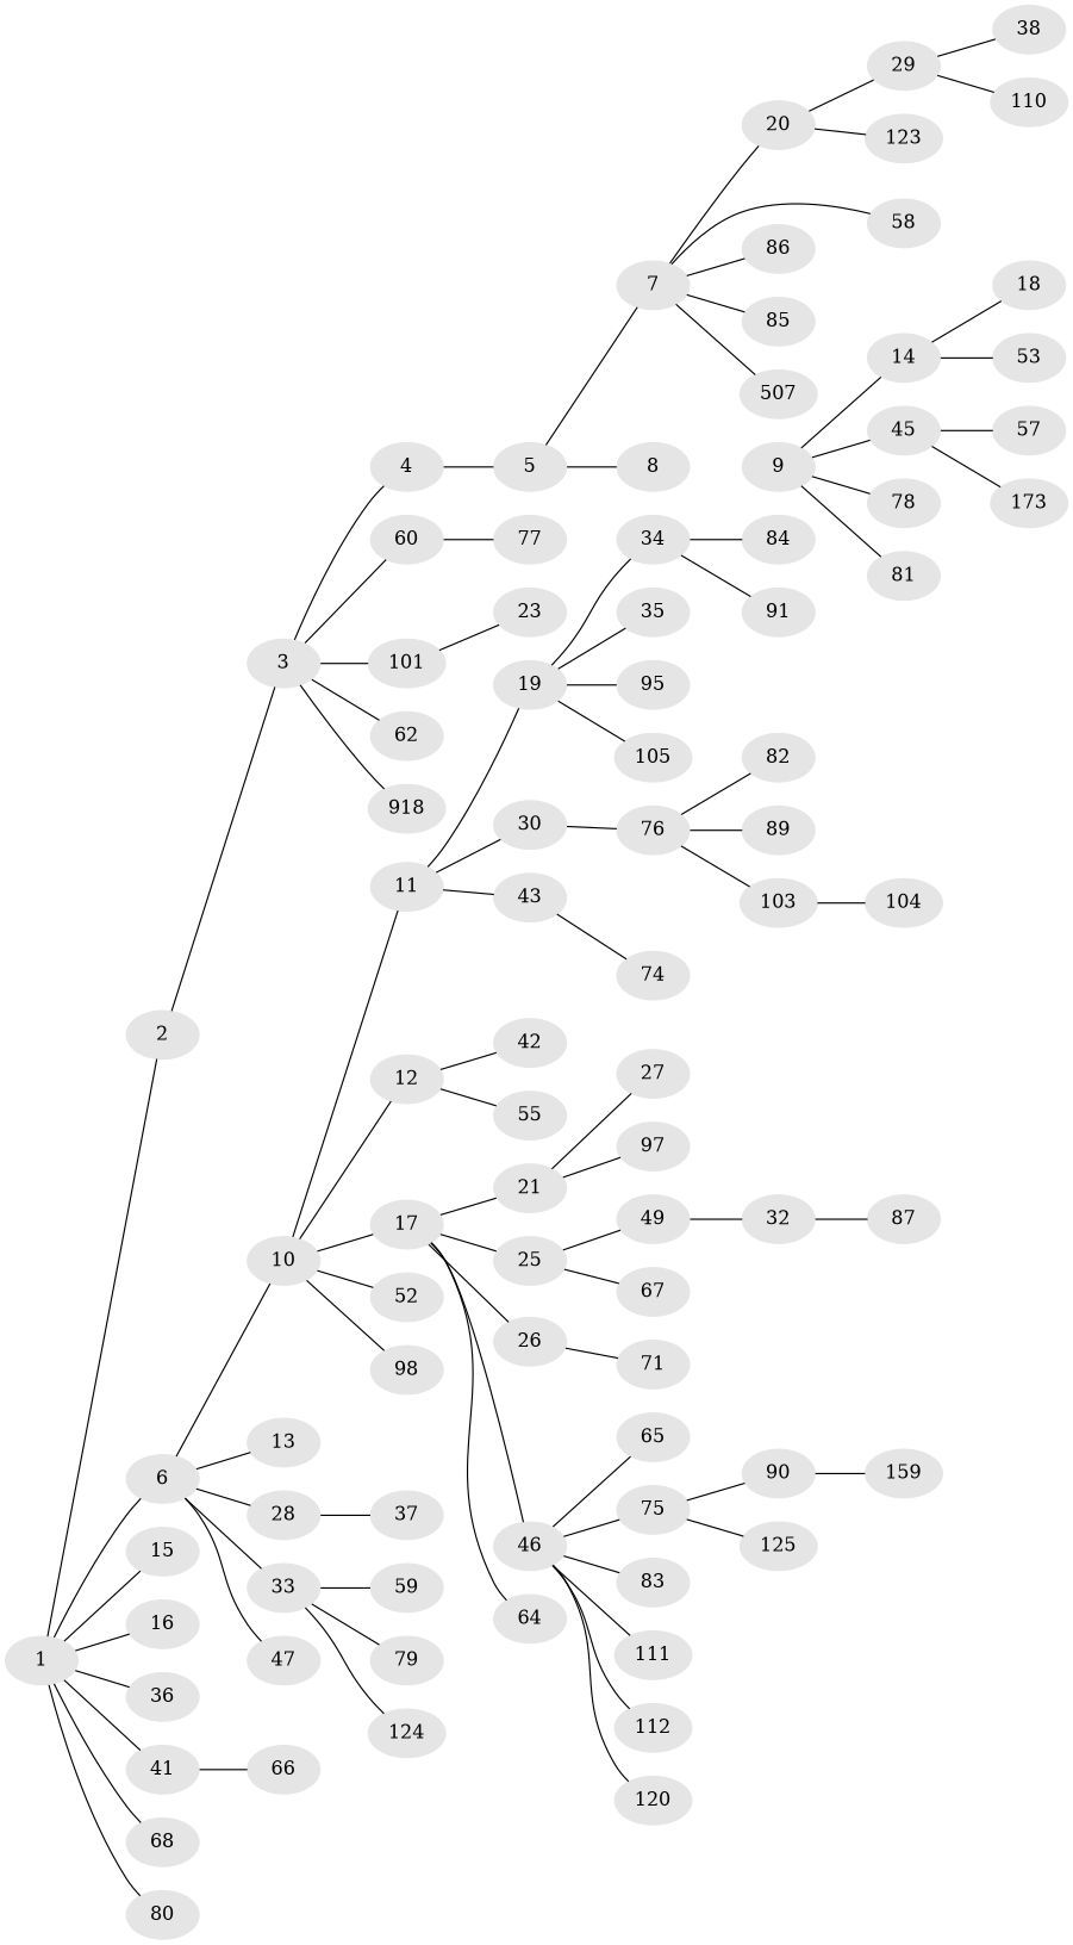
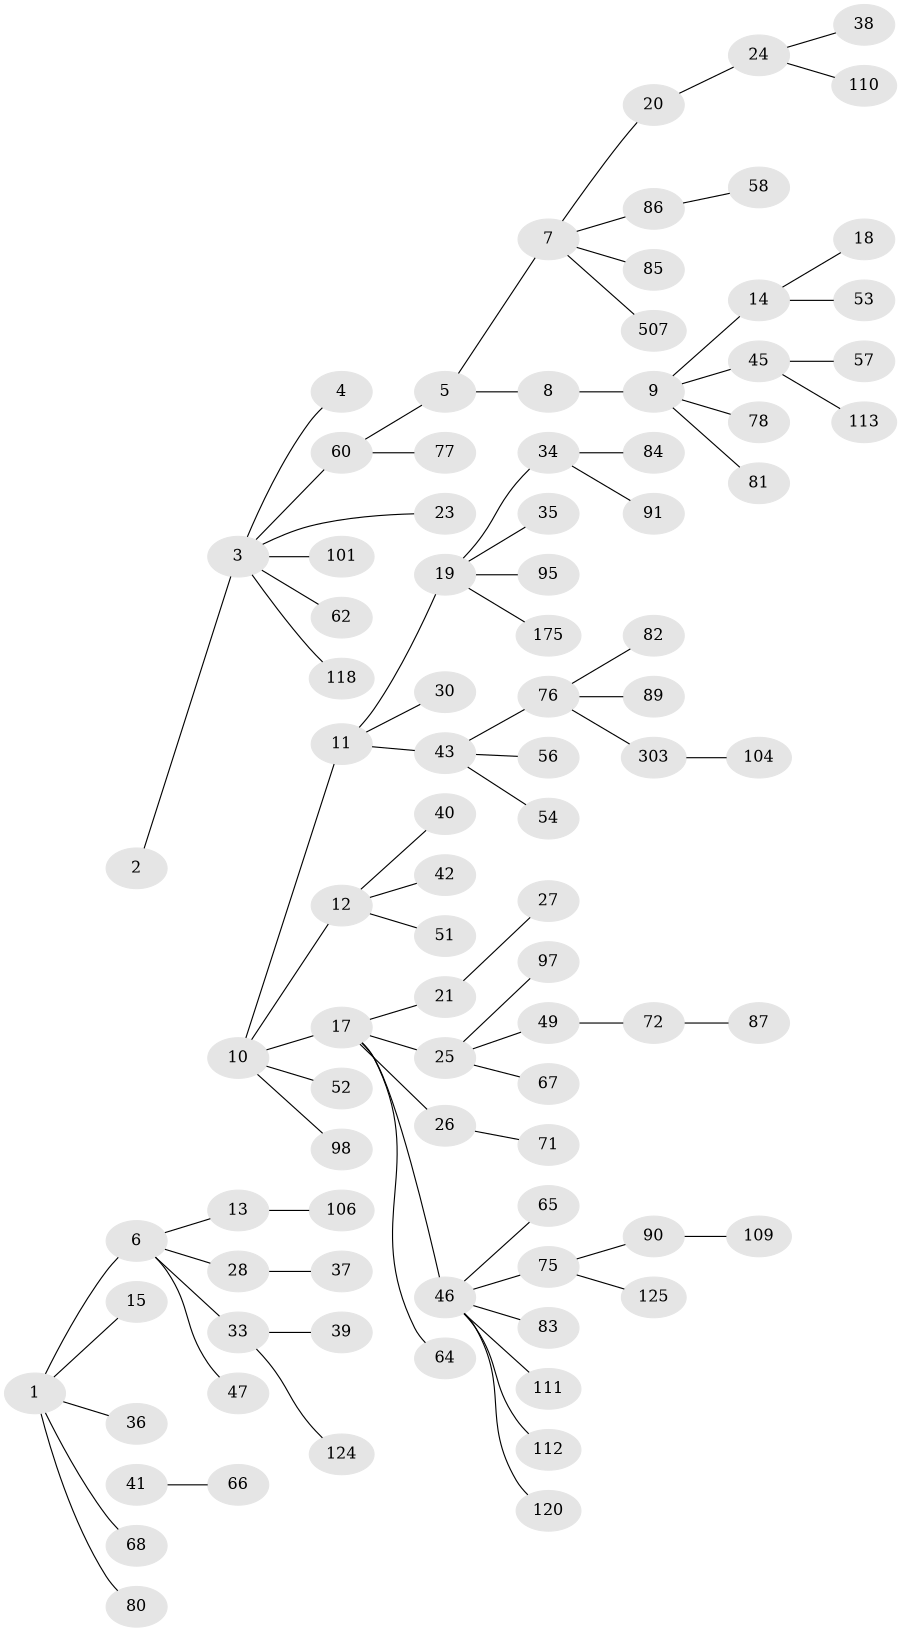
  graph {
    rankdir=LR
    node [color=gray90 style=filled]
    1 [super="+31"]
    2
    6
    15 [super="+117"]
-   16
    36
    41
    68
    80
    3 [super="+24"]
    10
    13 [super="+63"]
    28 [super="+122"]
    33 [super="+119"]
    47
    66
    4
    23
    60
    62 [super="+99"]
    101
-   118 [label=918]
+   118
    5 [super="+100"]
    77
    7 [super="+48"]
    8 [super="+94"]
    20 [super="+61"]
    58
    85
    86 [super="+96"]
    n31 [label=507]
    9 [super="+22"]
    11 [super="+37"]
    12 [super="+93"]
    17 [super="+92"]
    52
    98
+   106
    n39 [label=37]
-   39 [label=59]
-   79
+   39
    124
-   29
-   123
+   29 [label=24]
    14
    45
    78
    81
    18
    53 [super="+70"]
    57
-   113 [label=173]
+   113
    19 [super="+73"]
    30 [super="+69"]
    43 [super="+59"]
+   40 [super="+88"]
    42
-   51 [label=55]
+   51
    21 [super="+108"]
    25 [super="+44"]
    26
    46 [super="+55"]
    64
    34 [super="+54"]
    35
    95
-   105
+   105 [label=175]
    76 [super="+102"]
-   74
+   56
+   74 [label=54]
    27
    97
    49 [super="+50"]
    67
    71
    65
    75 [super="+127"]
    83
    111
    112
    120
    84
    91
    38 [super="+115"]
    110
-   72 [label=32]
+   72
    82
    89 [super="+121"]
-   103 [super="+126"]
+   103 [super="+126" label=303]
    90 [super="+116"]
    125
    87
-   109 [label=159]
+   109
    104
-   1 -- 2
    1 -- 6
    1 -- 15
-   1 -- 16
    1 -- 36
-   1 -- 41
    1 -- 68
    1 -- 80
    2 -- 3
-   6 -- 10
    6 -- 13
    6 -- 28
    6 -- 33
    6 -- 47
    41 -- 66
    3 -- 4
-   101 -- 23
+   3 -- 23
    3 -- 60
    3 -- 62
    3 -- 101
    3 -- 118
    10 -- 11
    10 -- 12
    10 -- 17
    10 -- 52
    10 -- 98
+   13 -- 106
    28 -- n39
    33 -- 39
-   33 -- 79
    33 -- 124
-   4 -- 5
+   60 -- 5
    60 -- 77
    5 -- 7
    5 -- 8
    7 -- 20
-   7 -- 58
+   86 -- 58
    7 -- 85
    7 -- 86
    7 -- n31
+   8 -- 9
    20 -- 29
-   20 -- 123
    9 -- 14
    9 -- 45
    9 -- 78
    9 -- 81
    11 -- 19
    11 -- 30
    11 -- 43
+   12 -- 40
    12 -- 42
    12 -- 51
    17 -- 21
    17 -- 25
    17 -- 26
    17 -- 46
    17 -- 64
    29 -- 38
    29 -- 110
    14 -- 18
    14 -- 53
    45 -- 57
    45 -- 113
    19 -- 34
    19 -- 35
    19 -- 95
    19 -- 105
-   30 -- 76
+   43 -- 76
+   43 -- 56
    43 -- 74
    21 -- 27
-   21 -- 97
+   25 -- 97
    25 -- 49
    25 -- 67
    26 -- 71
    46 -- 65
    46 -- 75
    46 -- 83
    46 -- 111
    46 -- 112
    46 -- 120
    34 -- 84
    34 -- 91
    76 -- 82
    76 -- 89
    76 -- 103
    49 -- 72
    75 -- 90
    75 -- 125
    72 -- 87
    103 -- 104
    90 -- 109
  }
